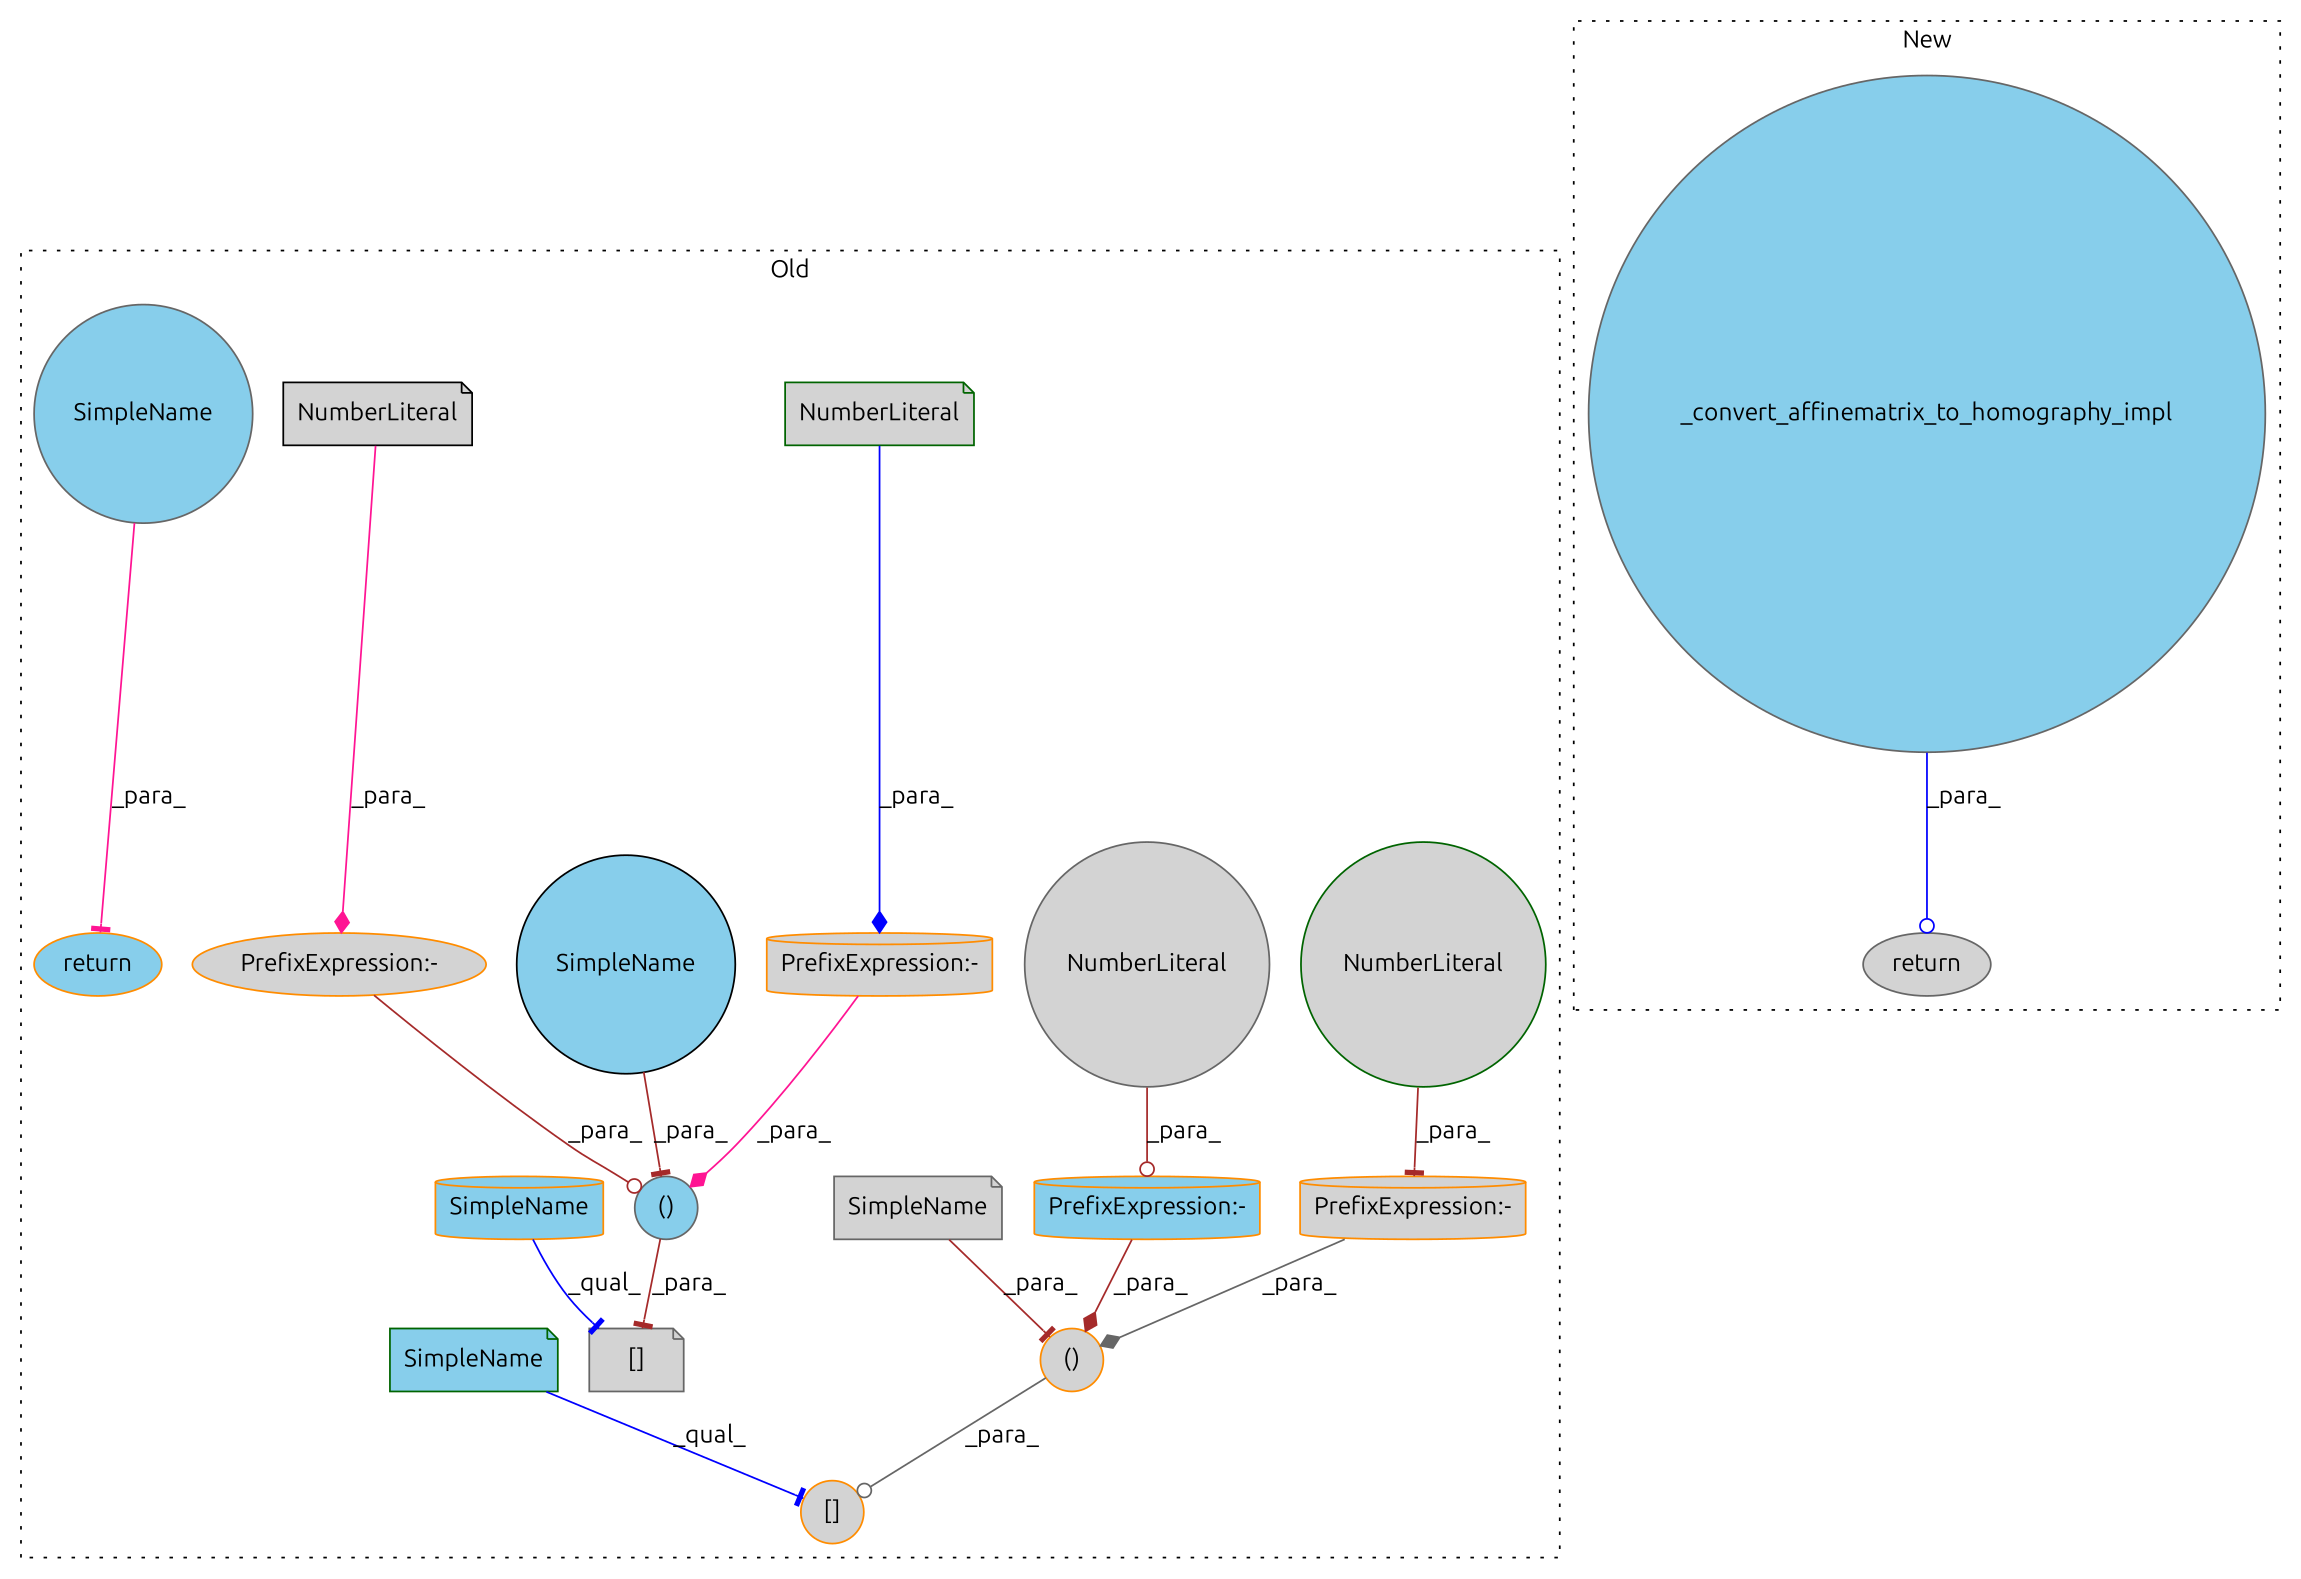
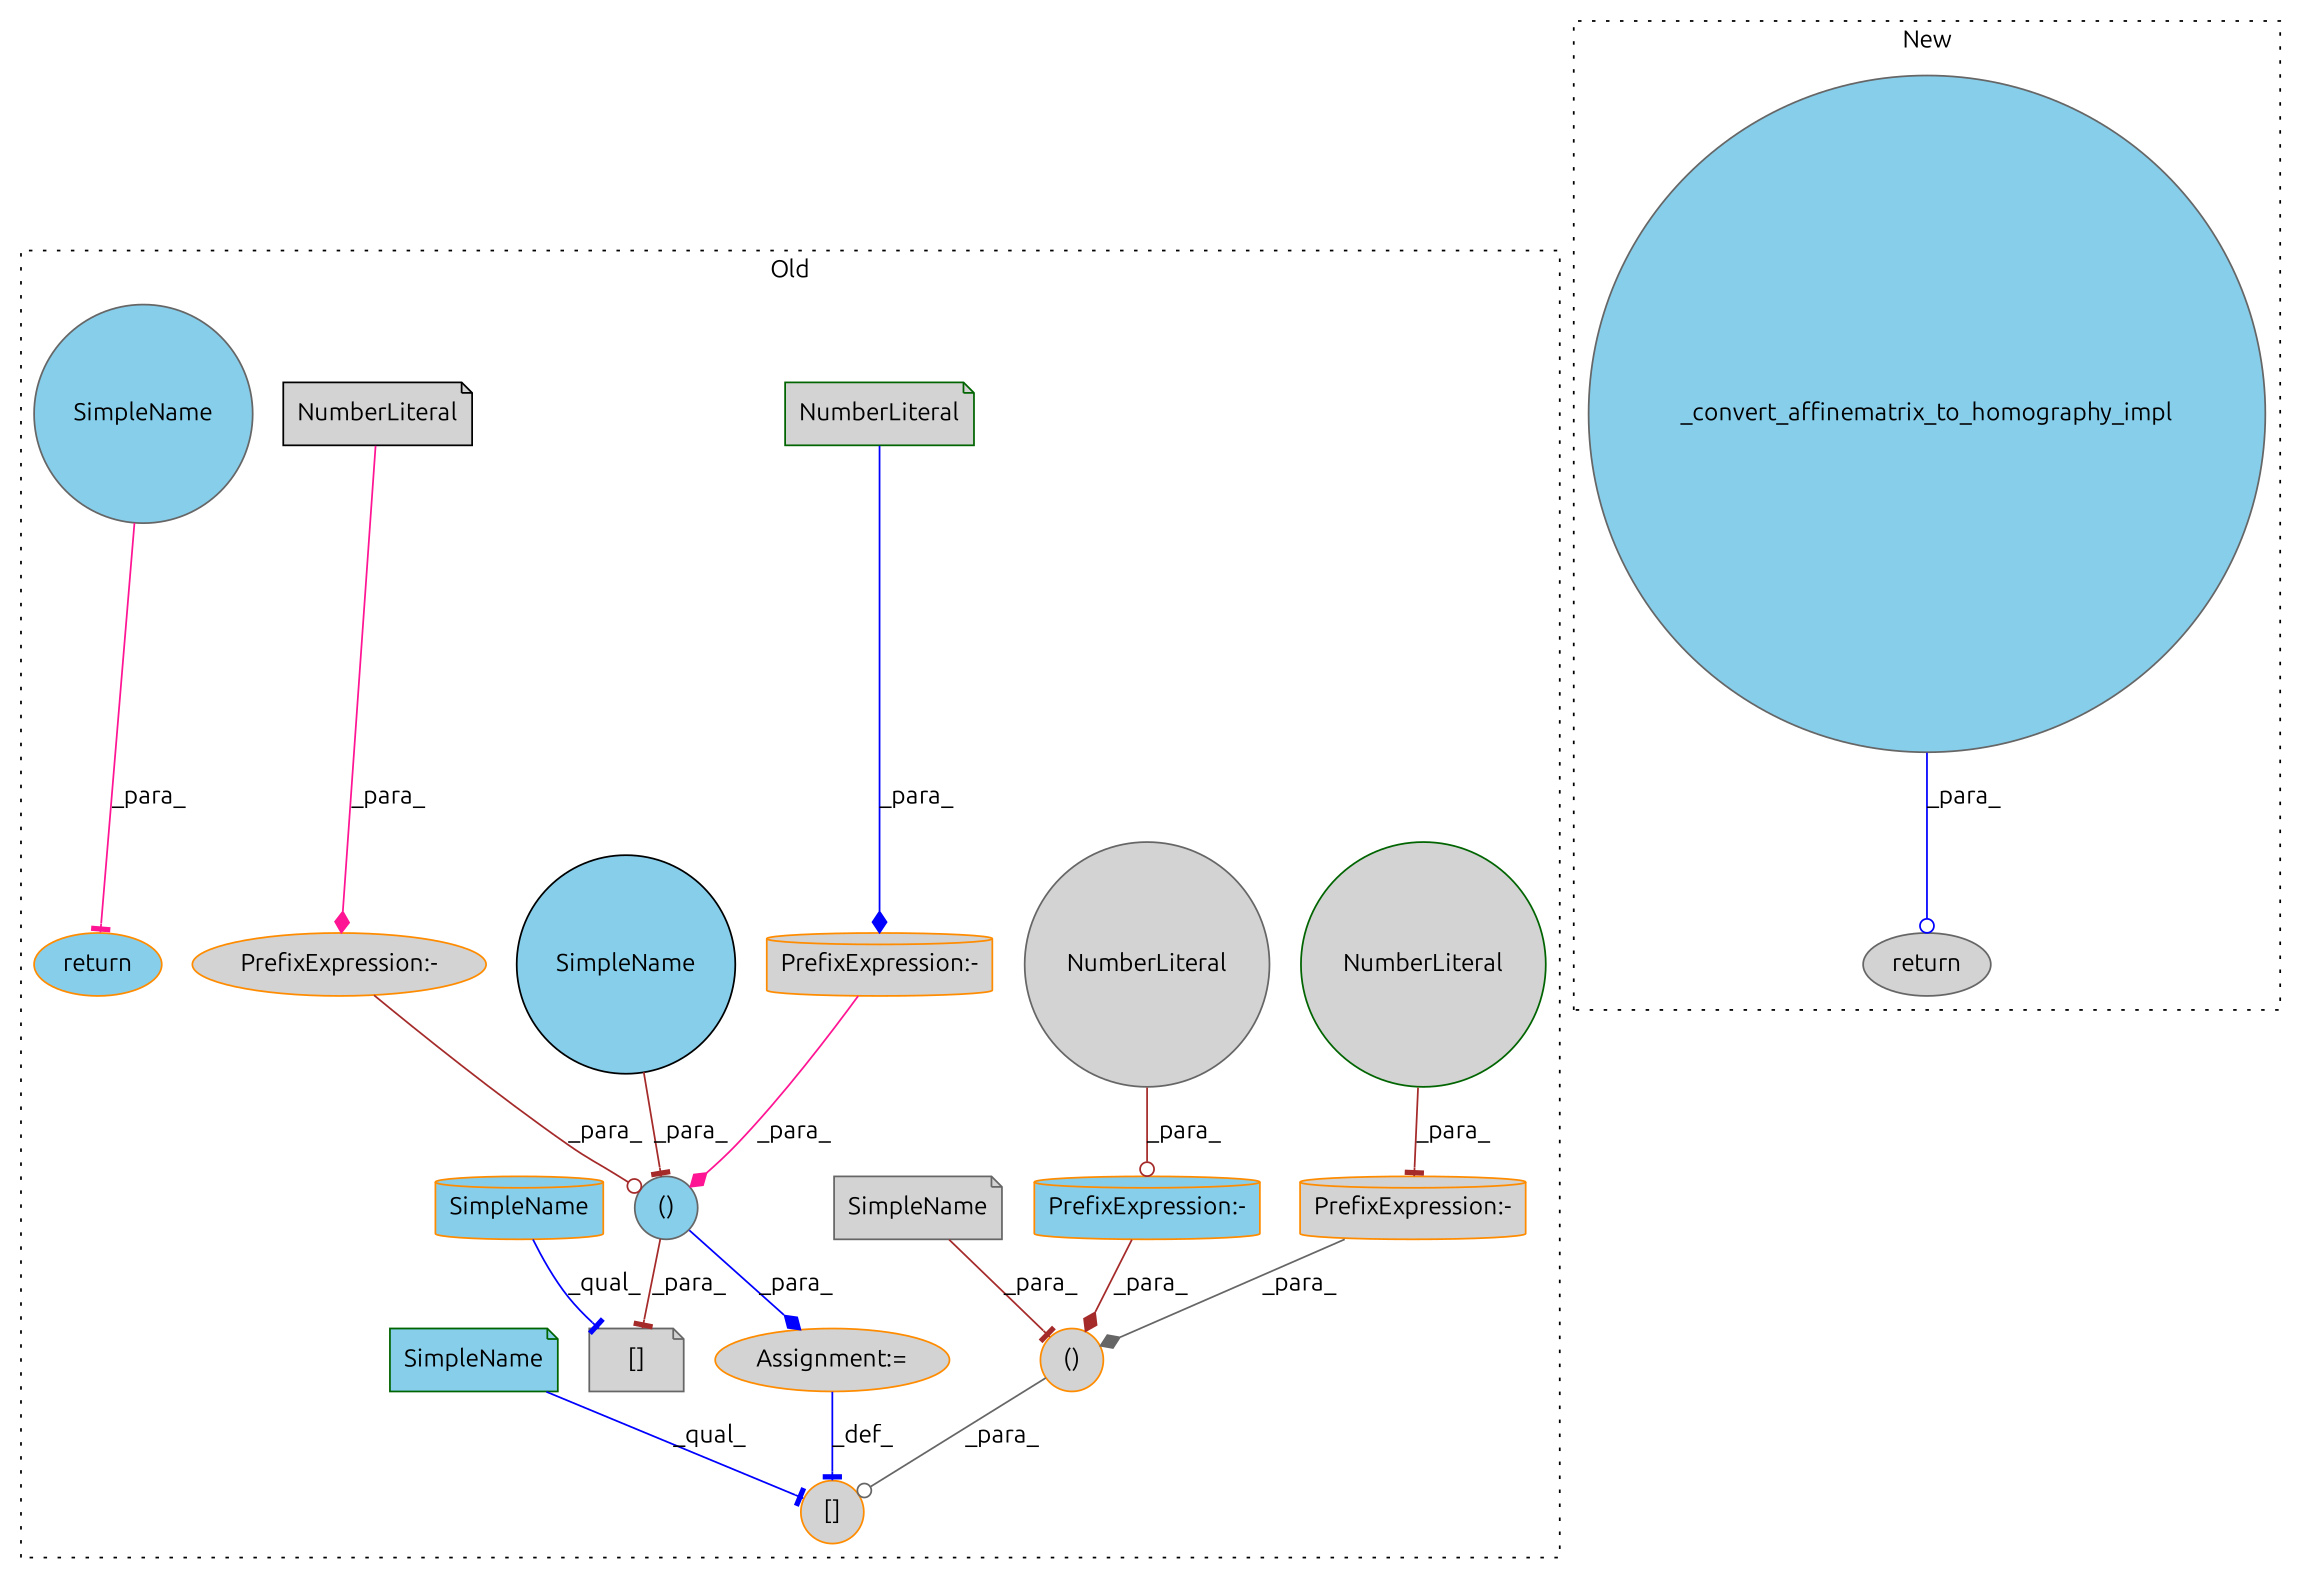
  digraph {
    fontname=Ubuntu
    node [a=42 l=1 s=2907 shape=circle style=filled fillcolor=lightgrey color=darkorange fontname=Ubuntu]
    edge [color=brown arrowhead=tee fontname=Ubuntu]
    n1 [a=106 l=40 label="()" fillcolor=skyblue color=gray40]
    n2 [a=2 l="7,2" label="[]" s="2900,2947"]
    n3 [a=106 l=40 label="()"]
    n4 [a=2 l="7,2" label="[]" s="2900,2947" shape=note color=gray40]
    n5 [a=38 label="PrefixExpression:-" s=2945 shape=cylinder]
    n6 [a=34 label=NumberLiteral s=2946 color=darkgreen]
    n7 [a=38 label="PrefixExpression:-" s=2930 shape=cylinder fillcolor=skyblue]
    n8 [a=34 label=NumberLiteral s=2931 color=gray40]
    n9 [a=38 label="PrefixExpression:-" s=2945 shape=ellipse]
    n10 [a=34 label=NumberLiteral s=2946 shape=note color=black]
    n11 [a=38 label="PrefixExpression:-" s=2930 shape=cylinder]
    n12 [a=34 label=NumberLiteral s=2931 shape=note color=darkgreen]
+   n13 [a=7 l=2 label="Assignment:=" s=2949 shape=ellipse]
    n14 [a=41 l=7 label=return s=2960 shape=ellipse fillcolor=skyblue]
    n15 [l=10 label=SimpleName fillcolor=skyblue color=black]
    n16 [l=10 label=SimpleName shape=note color=gray40]
    n17 [label=SimpleName s=2900 shape=cylinder fillcolor=skyblue]
    n18 [label=SimpleName s=2967 fillcolor=skyblue color=gray40]
    n19 [label=SimpleName s=2900 shape=note fillcolor=skyblue color=darkgreen]
    n20 [a=32 l="41,1" label=_convert_affinematrix_to_homography_impl s="3058,3100" fillcolor=skyblue color=gray40]
    n21 [a=41 l=7 label=return s=3051 shape=ellipse color=gray40]
    subgraph cluster_1 {
      label=Old
      style=dotted
      n1
      n2
      n3
      n4
      n5
      n6
      n7
      n8
      n9
      n10
      n11
      n12
+     n13
      n14
      n15
      n16
      n17
      n18
      n19
    }
    subgraph cluster_2 {
      label=New
      style=dotted
      n20
      n21
    }
    n1 -> n4 [label=_para_]
+   n1 -> n13 [label=_para_ color=blue arrowhead=diamond]
    n3 -> n2 [label=_para_ color=gray40 arrowhead=odot]
    n5 -> n3 [label=_para_ color=gray40 arrowhead=diamond]
    n6 -> n5 [label=_para_]
    n7 -> n3 [label=_para_ arrowhead=diamond]
    n8 -> n7 [label=_para_ arrowhead=odot]
    n9 -> n1 [label=_para_ arrowhead=odot]
    n10 -> n9 [label=_para_ color=deeppink arrowhead=diamond]
    n11 -> n1 [label=_para_ color=deeppink arrowhead=diamond]
    n12 -> n11 [label=_para_ color=blue arrowhead=diamond]
+   n13 -> n2 [label=_def_ color=blue]
    n15 -> n1 [label=_para_]
    n16 -> n3 [label=_para_]
    n17 -> n4 [label=_qual_ color=blue]
    n18 -> n14 [label=_para_ color=deeppink]
    n19 -> n2 [label=_qual_ color=blue]
    n20 -> n21 [label=_para_ color=blue arrowhead=odot]
  }
